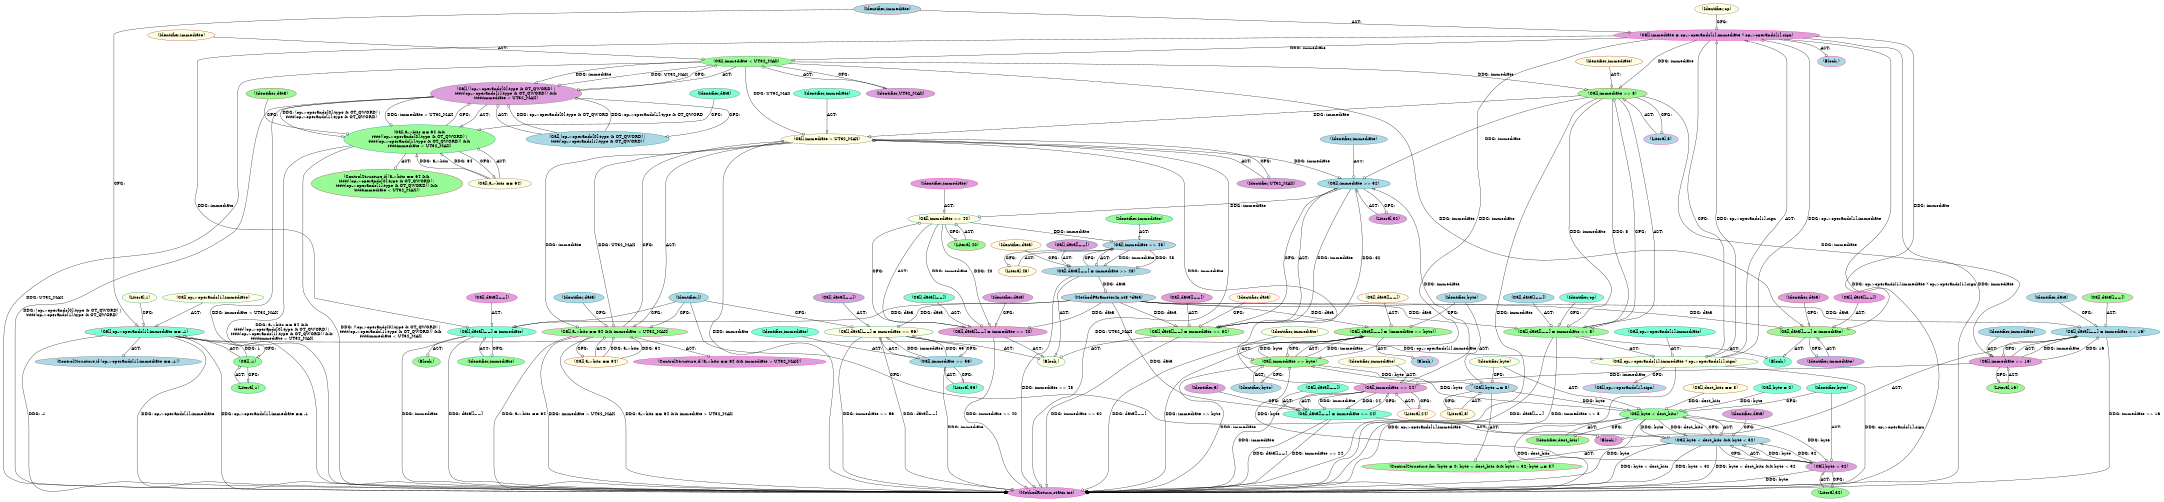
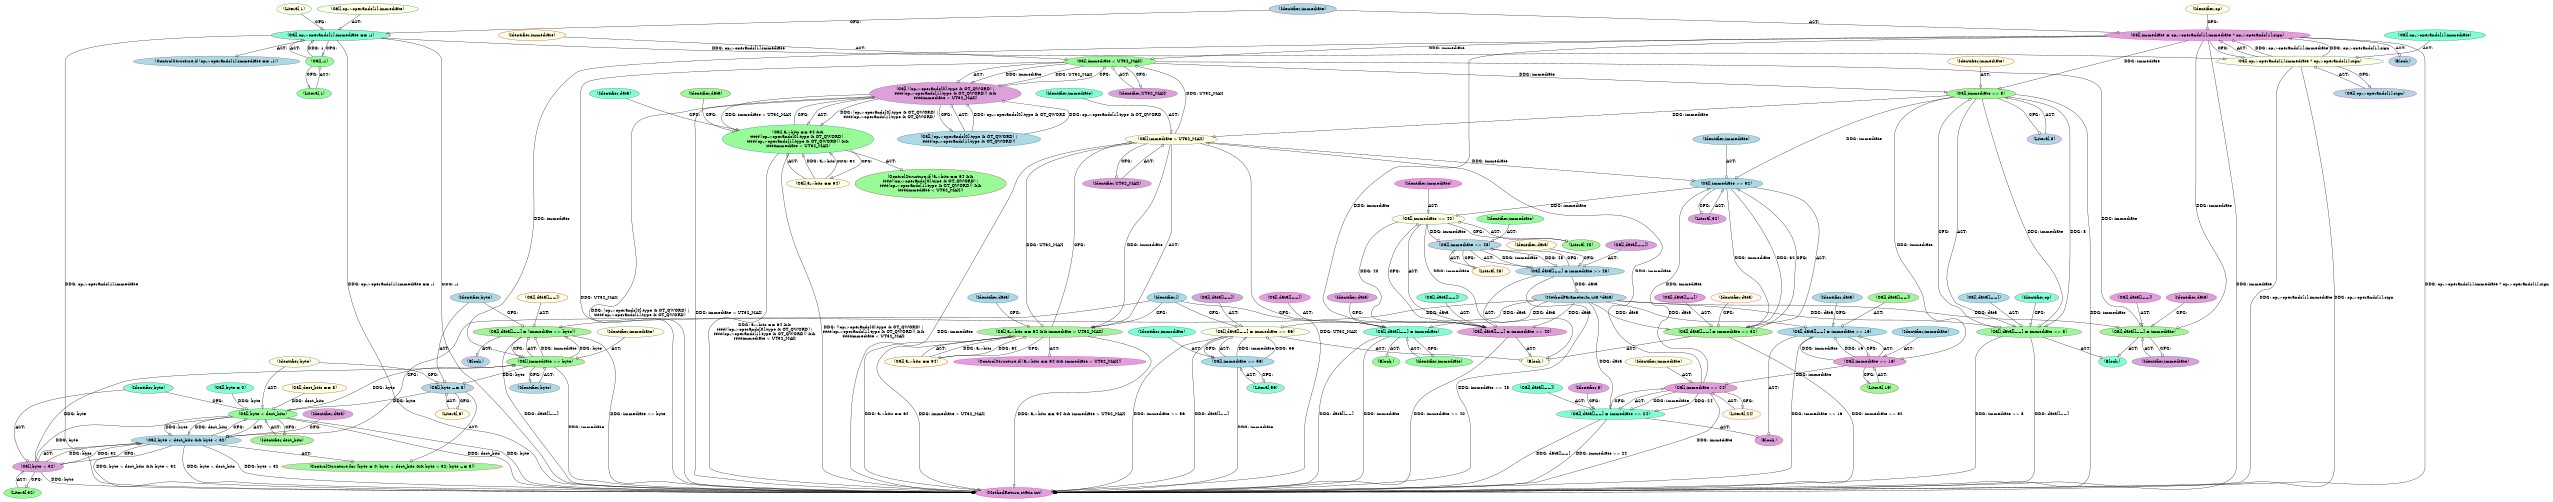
  digraph {
    node [color=brown fillcolor=plum style=filled]
    edge [arrowhead=odot]
    n1 [color=deeppink label="(Call,immediate = op->operands[1].immediate * op->operands[1].sign)"]
    n2 [color=teal fillcolor=lightyellow label="(Call,op->operands[1].immediate * op->operands[1].sign)"]
    n3 [color=gray40 fillcolor=aquamarine label="(Call,data[l++] = immediate)"]
    n4 [color=gray40 fillcolor=palegreen label="(Call,immediate < UT32_MAX)"]
    n5 [fillcolor=palegreen label="(Call,data[l++] = immediate)"]
    n6 [fillcolor=palegreen label="(Call,immediate >> 8)"]
    n7 [fillcolor=palegreen label="(Call,immediate >> byte)"]
    n8 [color=deeppink fillcolor=lightblue label="(Block,)"]
    n9 [color=deeppink label="(MethodReturn,static int)"]
    n10 [color=deeppink fillcolor=lightblue label="(Call,op->operands[1].sign)"]
    n11 [color=teal fillcolor=palegreen label="(Identifier,immediate)"]
    n12 [color=gray40 fillcolor=palegreen label="(Block,)"]
    n13 [color=gray40 label="(Call,((op->operands[0].type & OT_QWORD) |\n\t\t\t\t\t(op->operands[1].type & OT_QWORD)) &&\n\t\t\t\t\timmediate < UT32_MAX)"]
    n14 [color=gray40 fillcolor=lightyellow label="(Call,immediate > UT32_MAX)"]
    n15 [color=gray40 label="(Identifier,UT32_MAX)"]
    n16 [color=gray40 fillcolor=aquamarine label="(Block,)"]
    n17 [color=teal label="(Identifier,immediate)"]
    n18 [color=gray40 fillcolor=palegreen label="(Call,data[l++] = immediate >> 8)"]
    n19 [label="(Call,immediate >> 16)"]
    n20 [color=teal fillcolor=lightblue label="(Call,immediate >> 32)"]
    n21 [color=deeppink fillcolor=lightblue label="(Literal,8)"]
    n22 [fillcolor=lightblue label="(Call,byte += 8)"]
    n23 [fillcolor=palegreen label="(Call,data[l++] = (immediate >> byte))"]
    n24 [color=gray40 fillcolor=lightblue label="(Identifier,byte)"]
    n25 [fillcolor=aquamarine label="(Call,op->operands[1].immediate == -1)"]
    n26 [color=teal fillcolor=palegreen label="(Call,-1)"]
    n27 [color=gray40 fillcolor=lightblue label="(ControlStructure,if (op->operands[1].immediate == -1))"]
    n28 [color=teal fillcolor=palegreen label="(Literal,1)"]
    n29 [color=teal fillcolor=palegreen label="(Call,a->bits == 64 &&\n\t\t\t\t\t((op->operands[0].type & OT_QWORD) |\n\t\t\t\t\t(op->operands[1].type & OT_QWORD)) &&\n\t\t\t\t\timmediate < UT32_MAX)"]
    n30 [color=teal fillcolor=lightblue label="(Call,(op->operands[0].type & OT_QWORD) |\n\t\t\t\t\t(op->operands[1].type & OT_QWORD))"]
    n31 [color=deeppink fillcolor=palegreen label="(Call,a->bits == 64 && immediate > UT32_MAX)"]
    n32 [color=gray40 label="(Identifier,UT32_MAX)"]
    n33 [fillcolor=palegreen label="(ControlStructure,if (a->bits == 64 &&\n\t\t\t\t\t((op->operands[0].type & OT_QWORD) |\n\t\t\t\t\t(op->operands[1].type & OT_QWORD)) &&\n\t\t\t\t\timmediate < UT32_MAX))"]
    n34 [color=gray40 fillcolor=lightyellow label="(Call,a->bits == 64)"]
    n35 [color=teal fillcolor=lightblue label="(Call,data[l++] = immediate >> 16)"]
    n36 [label="(Call,immediate >> 24)"]
    n37 [fillcolor=palegreen label="(Literal,16)"]
    n38 [fillcolor=palegreen label="(Call,data[l++] = immediate >> 32)"]
    n39 [color=teal fillcolor=lightyellow label="(Call,immediate >> 40)"]
    n40 [color=gray40 label="(Literal,32)"]
    n41 [label="(Block,)"]
    n42 [color=gray40 fillcolor=aquamarine label="(Call,data[l++] = immediate >> 24)"]
    n43 [color=deeppink fillcolor=lightyellow label="(Literal,24)"]
    n44 [color=deeppink label="(ControlStructure,if (a->bits == 64 && immediate > UT32_MAX))"]
    n45 [fillcolor=lightyellow label="(Call,a->bits == 64)"]
    n46 [color=teal fillcolor=lightyellow label="(Block,)"]
    n47 [label="(Call,data[l++] = immediate >> 40)"]
    n48 [fillcolor=lightblue label="(Call,immediate >> 48)"]
    n49 [fillcolor=palegreen label="(Literal,40)"]
    n50 [color=gray40 fillcolor=lightblue label="(Call,data[l++] = immediate >> 48)"]
    n51 [fillcolor=lightyellow label="(Literal,48)"]
    n52 [fillcolor=lightblue label="(MethodParameterIn,ut8 *data)"]
    n53 [color=teal fillcolor=lightblue label="(Call,immediate >> 56)"]
    n54 [color=teal fillcolor=lightyellow label="(Call,data[l++] = immediate >> 56)"]
    n55 [color=deeppink fillcolor=aquamarine label="(Literal,56)"]
    n56 [color=teal fillcolor=palegreen label="(Call,byte < dest_bits)"]
    n57 [fillcolor=lightyellow label="(Literal,8)"]
    n58 [color=deeppink fillcolor=palegreen label="(ControlStructure,for (byte = 0; byte < dest_bits && byte < 32; byte += 8))"]
    n59 [color=deeppink fillcolor=lightblue label="(Block,)"]
    n60 [color=gray40 fillcolor=lightblue label="(Call,byte < dest_bits && byte < 32)"]
    n61 [color=gray40 label="(Call,byte < 32)"]
    n62 [fillcolor=palegreen label="(Identifier,dest_bits)"]
    n63 [color=gray40 fillcolor=palegreen label="(Literal,32)"]
    n64 [color=deeppink fillcolor=aquamarine label="(Identifier,op)"]
    n65 [color=teal fillcolor=aquamarine label="(Call,op->operands[1].immediate)"]
    n66 [color=gray40 fillcolor=aquamarine label="(Call,data[l++])"]
    n67 [color=teal fillcolor=lightyellow label="(Literal,1)"]
    n68 [color=teal fillcolor=palegreen label="(Identifier,immediate)"]
    n69 [color=gray40 label="(Identifier,data)"]
    n70 [color=teal fillcolor=lightblue label="(Call,data[l++])"]
    n71 [color=teal fillcolor=lightyellow label="(Identifier,byte)"]
    n72 [color=teal fillcolor=lightyellow label="(Call,op->operands[1].immediate)"]
    n73 [fillcolor=lightyellow label="(Identifier,immediate)"]
    n74 [color=gray40 fillcolor=aquamarine label="(Identifier,immediate)"]
    n75 [color=gray40 fillcolor=lightyellow label="(Identifier,op)"]
    n76 [color=gray40 label="(Identifier,a)"]
    n77 [fillcolor=lightblue label="(Identifier,immediate)"]
    n78 [color=teal fillcolor=lightyellow label="(Identifier,immediate)"]
    n79 [color=teal fillcolor=lightblue label="(Identifier,data)"]
    n80 [color=teal fillcolor=lightblue label="(Identifier,l)"]
    n81 [fillcolor=palegreen label="(Identifier,data)"]
    n82 [color=deeppink fillcolor=palegreen label="(Call,data[l++])"]
    n83 [fillcolor=aquamarine label="(Call,data[l++])"]
    n84 [color=gray40 fillcolor=lightyellow label="(Identifier,immediate)"]
    n85 [color=teal label="(Call,data[l++])"]
    n86 [color=gray40 fillcolor=lightblue label="(Identifier,byte)"]
    n87 [color=deeppink label="(Call,data[l++])"]
    n88 [color=gray40 fillcolor=aquamarine label="(Identifier,data)"]
    n89 [fillcolor=lightyellow label="(Call,dest_bits == 8)"]
    n90 [color=gray40 fillcolor=lightblue label="(Identifier,data)"]
    n91 [label="(Identifier,data)"]
    n92 [color=gray40 label="(Identifier,data)"]
    n93 [fillcolor=lightyellow label="(Identifier,immediate)"]
    n94 [fillcolor=aquamarine label="(Identifier,byte)"]
    n95 [color=deeppink label="(Identifier,immediate)"]
    n96 [fillcolor=lightyellow label="(Call,data[l++])"]
    n97 [color=teal fillcolor=aquamarine label="(Identifier,immediate)"]
    n98 [color=teal fillcolor=lightblue label="(Identifier,immediate)"]
    n99 [color=deeppink label="(Call,data[l++])"]
    n100 [label="(Call,data[l++])"]
    n101 [color=teal label="(Call,data[l++])"]
    n102 [color=gray40 fillcolor=aquamarine label="(Call,byte = 0)"]
    n103 [color=deeppink fillcolor=lightyellow label="(Identifier,data)"]
    n104 [color=gray40 fillcolor=lightblue label="(Identifier,immediate)"]
    n105 [fillcolor=lightyellow label="(Identifier,data)"]
    n1 -> n2 [label="CFG: "]
    n1 -> n3 [label="DDG: immediate"]
    n1 -> n4 [arrowhead=onormal label="DDG: immediate"]
    n1 -> n5 [label="DDG: immediate"]
    n1 -> n6 [arrowhead=onormal label="DDG: immediate"]
    n1 -> n7 [arrowhead=onormal label="DDG: immediate"]
    n1 -> n8 [label="AST: "]
    n1 -> n9 [label="DDG: op->operands[1].immediate * op->operands[1].sign"]
    n1 -> n9 [arrowhead=onormal label="DDG: immediate"]
    n2 -> n1 [arrowhead=onormal label="AST: "]
    n2 -> n1 [label="DDG: op->operands[1].immediate"]
    n2 -> n1 [arrowhead=onormal label="DDG: op->operands[1].sign"]
    n2 -> n9 [arrowhead=onormal label="DDG: op->operands[1].sign"]
    n2 -> n9 [arrowhead=onormal label="DDG: op->operands[1].immediate"]
    n2 -> n10 [arrowhead=onormal label="CFG: "]
    n3 -> n9 [label="DDG: data[l++]"]
    n3 -> n9 [label="DDG: immediate"]
    n3 -> n11 [label="CFG: "]
    n3 -> n12 [label="AST: "]
    n4 -> n5 [arrowhead=onormal label="DDG: immediate"]
    n4 -> n6 [arrowhead=onormal label="DDG: immediate"]
    n4 -> n9 [arrowhead=onormal label="DDG: UT32_MAX"]
    n4 -> n13 [label="AST: "]
    n4 -> n13 [arrowhead=onormal label="DDG: immediate"]
    n4 -> n13 [label="DDG: UT32_MAX"]
-   n4 -> n14 [label="DDG: UT32_MAX"]
+   n14 -> n4 [label="DDG: UT32_MAX"]
    n4 -> n15 [arrowhead=onormal label="CFG: "]
    n5 -> n16 [arrowhead=onormal label="AST: "]
    n5 -> n17 [label="CFG: "]
    n6 -> n9 [label="DDG: immediate"]
    n6 -> n14 [arrowhead=onormal label="DDG: immediate"]
    n6 -> n18 [arrowhead=onormal label="AST: "]
    n6 -> n18 [label="DDG: immediate"]
    n6 -> n18 [arrowhead=onormal label="DDG: 8"]
    n6 -> n19 [arrowhead=onormal label="DDG: immediate"]
    n6 -> n20 [label="DDG: immediate"]
    n6 -> n21 [label="CFG: "]
    n7 -> n9 [arrowhead=onormal label="DDG: immediate"]
    n7 -> n22 [label="DDG: byte"]
    n7 -> n23 [label="AST: "]
    n7 -> n23 [label="DDG: immediate"]
    n7 -> n23 [arrowhead=onormal label="DDG: byte"]
    n7 -> n24 [arrowhead=onormal label="CFG: "]
-   n18 -> n2 [label="AST: "]
+   n10 -> n2 [label="AST: "]
    n11 -> n3 [arrowhead=onormal label="AST: "]
    n13 -> n4 [label="CFG: "]
    n13 -> n9 [arrowhead=onormal label="DDG: (op->operands[0].type & OT_QWORD) |\n\t\t\t\t\t(op->operands[1].type & OT_QWORD)"]
    n13 -> n9 [arrowhead=onormal label="DDG: immediate < UT32_MAX"]
    n13 -> n29 [arrowhead=onormal label="AST: "]
    n13 -> n29 [arrowhead=onormal label="DDG: (op->operands[0].type & OT_QWORD) |\n\t\t\t\t\t(op->operands[1].type & OT_QWORD)"]
    n13 -> n29 [label="DDG: immediate < UT32_MAX"]
    n13 -> n30 [arrowhead=onormal label="CFG: "]
    n14 -> n9 [arrowhead=onormal label="DDG: immediate"]
    n14 -> n9 [arrowhead=onormal label="DDG: UT32_MAX"]
    n14 -> n20 [arrowhead=onormal label="DDG: immediate"]
    n14 -> n31 [arrowhead=onormal label="AST: "]
    n14 -> n31 [label="DDG: immediate"]
    n14 -> n31 [label="DDG: UT32_MAX"]
    n14 -> n32 [label="CFG: "]
    n15 -> n4 [label="AST: "]
    n17 -> n5 [arrowhead=onormal label="AST: "]
    n18 -> n6 [label="CFG: "]
    n18 -> n9 [label="DDG: data[l++]"]
    n18 -> n9 [arrowhead=onormal label="DDG: immediate >> 8"]
    n18 -> n16 [label="AST: "]
    n19 -> n35 [label="AST: "]
    n19 -> n35 [arrowhead=onormal label="DDG: immediate"]
    n19 -> n35 [label="DDG: 16"]
    n19 -> n36 [label="DDG: immediate"]
    n19 -> n37 [arrowhead=onormal label="CFG: "]
    n20 -> n38 [arrowhead=onormal label="AST: "]
    n20 -> n38 [label="DDG: immediate"]
    n20 -> n38 [arrowhead=onormal label="DDG: 32"]
    n20 -> n39 [label="DDG: immediate"]
    n20 -> n40 [label="CFG: "]
    n21 -> n6 [arrowhead=onormal label="AST: "]
    n22 -> n56 [arrowhead=onormal label="DDG: byte"]
    n22 -> n57 [label="CFG: "]
    n22 -> n58 [label="AST: "]
    n23 -> n7 [label="CFG: "]
    n23 -> n9 [label="DDG: data[l++]"]
    n23 -> n9 [arrowhead=onormal label="DDG: immediate >> byte"]
    n23 -> n59 [arrowhead=onormal label="AST: "]
    n24 -> n7 [label="AST: "]
    n25 -> n2 [arrowhead=onormal label="DDG: op->operands[1].immediate"]
    n25 -> n9 [label="DDG: -1"]
    n25 -> n9 [arrowhead=onormal label="DDG: op->operands[1].immediate"]
    n25 -> n9 [arrowhead=onormal label="DDG: op->operands[1].immediate == -1"]
    n25 -> n26 [arrowhead=onormal label="CFG: "]
    n25 -> n27 [label="AST: "]
    n26 -> n25 [label="AST: "]
    n26 -> n25 [arrowhead=onormal label="DDG: 1"]
    n26 -> n28 [arrowhead=onormal label="CFG: "]
    n28 -> n26 [label="AST: "]
    n29 -> n9 [arrowhead=onormal label="DDG: a->bits == 64 &&\n\t\t\t\t\t((op->operands[0].type & OT_QWORD) |\n\t\t\t\t\t(op->operands[1].type & OT_QWORD)) &&\n\t\t\t\t\timmediate < UT32_MAX"]
    n29 -> n9 [label="DDG: ((op->operands[0].type & OT_QWORD) |\n\t\t\t\t\t(op->operands[1].type & OT_QWORD)) &&\n\t\t\t\t\timmediate < UT32_MAX"]
    n29 -> n13 [label="CFG: "]
    n29 -> n33 [label="AST: "]
    n29 -> n34 [arrowhead=onormal label="CFG: "]
    n30 -> n13 [label="AST: "]
    n30 -> n13 [label="DDG: op->operands[0].type & OT_QWORD"]
    n30 -> n13 [label="DDG: op->operands[1].type & OT_QWORD"]
    n31 -> n9 [arrowhead=onormal label="DDG: immediate > UT32_MAX"]
    n31 -> n9 [arrowhead=onormal label="DDG: a->bits == 64 && immediate > UT32_MAX"]
    n31 -> n9 [arrowhead=onormal label="DDG: a->bits == 64"]
    n31 -> n14 [label="CFG: "]
    n31 -> n44 [label="AST: "]
    n31 -> n45 [label="CFG: "]
    n32 -> n14 [label="AST: "]
    n34 -> n29 [label="AST: "]
    n34 -> n29 [arrowhead=onormal label="DDG: a->bits"]
    n34 -> n29 [arrowhead=onormal label="DDG: 64"]
    n35 -> n9 [label="DDG: immediate >> 16"]
    n35 -> n19 [label="CFG: "]
    n35 -> n41 [label="AST: "]
    n36 -> n9 [label="DDG: immediate"]
    n36 -> n14 [arrowhead=onormal label="DDG: immediate"]
    n36 -> n20 [arrowhead=onormal label="DDG: immediate"]
    n36 -> n42 [label="AST: "]
    n36 -> n42 [label="DDG: immediate"]
    n36 -> n42 [arrowhead=onormal label="DDG: 24"]
    n36 -> n43 [arrowhead=onormal label="CFG: "]
    n37 -> n19 [arrowhead=onormal label="AST: "]
    n38 -> n9 [arrowhead=onormal label="DDG: immediate >> 32"]
    n38 -> n20 [arrowhead=onormal label="CFG: "]
    n38 -> n46 [label="AST: "]
    n39 -> n47 [arrowhead=onormal label="AST: "]
    n39 -> n47 [label="DDG: immediate"]
    n39 -> n47 [arrowhead=onormal label="DDG: 40"]
    n39 -> n48 [label="DDG: immediate"]
    n39 -> n49 [label="CFG: "]
    n40 -> n20 [arrowhead=onormal label="AST: "]
    n42 -> n9 [label="DDG: immediate >> 24"]
    n42 -> n9 [label="DDG: data[l++]"]
    n42 -> n36 [arrowhead=onormal label="CFG: "]
    n42 -> n41 [label="AST: "]
    n43 -> n36 [label="AST: "]
    n45 -> n31 [label="AST: "]
    n45 -> n31 [label="DDG: a->bits"]
    n45 -> n31 [label="DDG: 64"]
    n47 -> n9 [arrowhead=onormal label="DDG: immediate >> 40"]
    n47 -> n39 [label="CFG: "]
    n47 -> n46 [arrowhead=onormal label="AST: "]
    n48 -> n50 [label="AST: "]
    n48 -> n50 [arrowhead=onormal label="DDG: immediate"]
    n48 -> n50 [label="DDG: 48"]
    n48 -> n51 [label="CFG: "]
    n49 -> n39 [label="AST: "]
    n50 -> n9 [arrowhead=onormal label="DDG: immediate >> 48"]
    n50 -> n46 [arrowhead=onormal label="AST: "]
    n50 -> n48 [label="CFG: "]
    n50 -> n52 [label="DDG: data"]
    n51 -> n48 [arrowhead=onormal label="AST: "]
    n52 -> n3 [arrowhead=onormal label="DDG: data"]
    n52 -> n5 [label="DDG: data"]
    n52 -> n18 [label="DDG: data"]
    n52 -> n23 [arrowhead=onormal label="DDG: data"]
    n52 -> n35 [label="DDG: data"]
    n52 -> n38 [arrowhead=onormal label="DDG: data"]
    n52 -> n42 [arrowhead=onormal label="DDG: data"]
    n52 -> n47 [label="DDG: data"]
    n52 -> n54 [label="DDG: data"]
    n53 -> n9 [label="DDG: immediate"]
    n53 -> n54 [label="AST: "]
    n53 -> n54 [arrowhead=onormal label="DDG: immediate"]
    n53 -> n54 [label="DDG: 56"]
    n53 -> n55 [arrowhead=onormal label="CFG: "]
    n54 -> n9 [label="DDG: data[l++]"]
    n54 -> n9 [arrowhead=onormal label="DDG: immediate >> 56"]
    n54 -> n46 [label="AST: "]
    n54 -> n53 [arrowhead=onormal label="CFG: "]
    n55 -> n53 [arrowhead=onormal label="AST: "]
    n56 -> n7 [arrowhead=onormal label="DDG: byte"]
    n56 -> n9 [arrowhead=onormal label="DDG: dest_bits"]
    n56 -> n9 [label="DDG: byte"]
    n56 -> n60 [label="AST: "]
    n56 -> n60 [arrowhead=onormal label="DDG: byte"]
    n56 -> n60 [arrowhead=onormal label="DDG: dest_bits"]
    n56 -> n61 [label="DDG: byte"]
    n56 -> n62 [label="CFG: "]
    n57 -> n22 [label="AST: "]
    n60 -> n9 [label="DDG: byte < dest_bits && byte < 32"]
    n60 -> n9 [arrowhead=onormal label="DDG: byte < dest_bits"]
    n60 -> n9 [label="DDG: byte < 32"]
    n60 -> n56 [arrowhead=onormal label="CFG: "]
    n60 -> n58 [label="AST: "]
    n60 -> n61 [arrowhead=onormal label="CFG: "]
    n61 -> n7 [label="DDG: byte"]
    n61 -> n9 [label="DDG: byte"]
    n61 -> n60 [arrowhead=onormal label="AST: "]
    n61 -> n60 [arrowhead=onormal label="DDG: byte"]
    n61 -> n60 [arrowhead=onormal label="DDG: 32"]
    n61 -> n63 [label="CFG: "]
    n62 -> n56 [arrowhead=onormal label="AST: "]
    n63 -> n61 [arrowhead=onormal label="AST: "]
    n64 -> n18 [arrowhead=onormal label="CFG: "]
    n65 -> n2 [label="AST: "]
    n66 -> n42 [label="AST: "]
    n67 -> n25 [arrowhead=onormal label="CFG: "]
    n68 -> n48 [arrowhead=onormal label="AST: "]
    n69 -> n60 [label="CFG: "]
    n70 -> n18 [label="AST: "]
    n71 -> n22 [label="CFG: "]
    n71 -> n56 [arrowhead=onormal label="AST: "]
    n72 -> n25 [arrowhead=onormal label="AST: "]
    n73 -> n4 [label="AST: "]
    n74 -> n14 [arrowhead=onormal label="AST: "]
    n75 -> n1 [label="CFG: "]
    n76 -> n42 [arrowhead=onormal label="CFG: "]
    n77 -> n1 [label="AST: "]
    n77 -> n25 [arrowhead=onormal label="CFG: "]
    n78 -> n7 [label="AST: "]
    n79 -> n31 [label="CFG: "]
    n80 -> n3 [arrowhead=onormal label="CFG: "]
    n80 -> n31 [arrowhead=onormal label="CFG: "]
    n80 -> n54 [label="CFG: "]
    n80 -> n60 [label="CFG: "]
    n81 -> n29 [label="CFG: "]
    n82 -> n35 [label="AST: "]
    n83 -> n47 [arrowhead=onormal label="AST: "]
    n84 -> n36 [arrowhead=onormal label="AST: "]
    n85 -> n54 [arrowhead=onormal label="AST: "]
    n86 -> n22 [label="AST: "]
    n86 -> n23 [label="CFG: "]
    n87 -> n3 [arrowhead=onormal label="AST: "]
    n88 -> n29 [arrowhead=onormal label="CFG: "]
    n89 -> n56 [label="DDG: dest_bits"]
    n90 -> n35 [arrowhead=onormal label="CFG: "]
    n91 -> n5 [arrowhead=onormal label="CFG: "]
    n92 -> n47 [arrowhead=onormal label="CFG: "]
    n93 -> n6 [arrowhead=onormal label="AST: "]
    n94 -> n56 [label="CFG: "]
    n94 -> n61 [label="AST: "]
    n95 -> n39 [arrowhead=onormal label="AST: "]
    n96 -> n23 [label="AST: "]
    n97 -> n53 [label="AST: "]
    n98 -> n19 [arrowhead=onormal label="AST: "]
    n99 -> n5 [arrowhead=onormal label="AST: "]
    n100 -> n38 [label="AST: "]
    n101 -> n50 [label="AST: "]
    n102 -> n56 [label="DDG: byte"]
    n103 -> n38 [label="CFG: "]
    n104 -> n20 [label="AST: "]
    n105 -> n50 [arrowhead=onormal label="CFG: "]
  }
